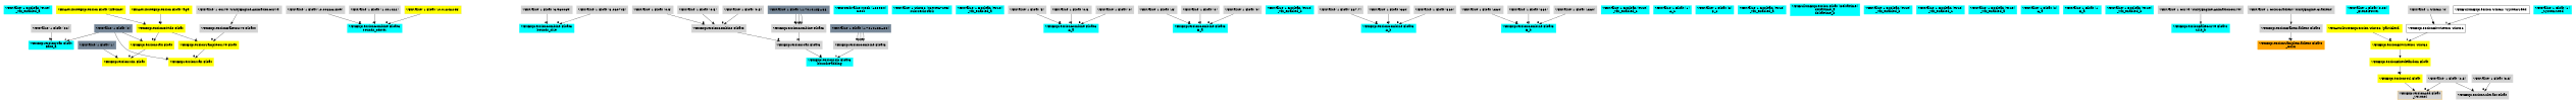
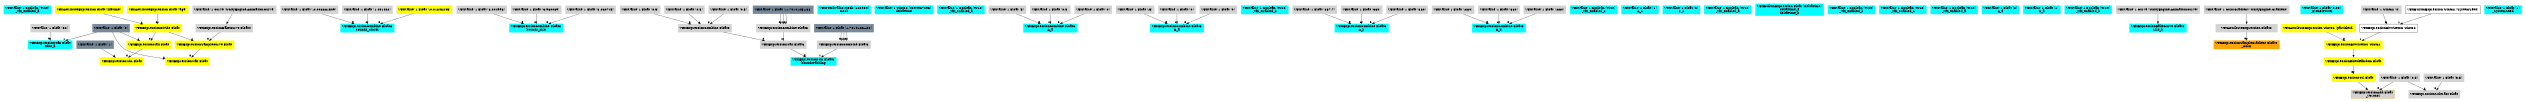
  digraph {
    node [color=lightgray shape=box style=filled]
    edge [headlabel=0]
    n1 [color=cyan label="VFXValue`1 Boolean (True)\n_vfx_enabled_a"]
    n2 [color=cyan label="VFXExpressionMax Float\nRate_a"]
    n3 [label="VFXValue`1 Float (32)"]
    n4 [color=lightslategray label="VFXValue`1 Float (0)"]
    n5 [color=yellow label="VFXExpressionMax Float"]
    n6 [color=yellow label="VFXExpressionMax Float"]
    n7 [color=yellow label="VFXExpressionMin Float"]
    n8 [color=cyan label="VFXExpressionCombine Float3\nbounds_center"]
    n9 [label="VFXValue`1 Float (-0.008661509)"]
    n10 [label="VFXValue`1 Float (1.401422)"]
    n11 [fillcolor=yellow label="VFXValue`1 Float (-0.01848245)"]
    n12 [color=cyan label="VFXExpressionCombine Float3\nbounds_size"]
+   n13 [label="VFXValue`1 Float (3.004998)"]
    n14 [label="VFXValue`1 Float (3.960069)"]
    n15 [label="VFXValue`1 Float (3.060745)"]
    n16 [color=cyan label="VFXExpressionMin Float3\nboundsPadding"]
    n17 [label="VFXExpressionMax Float3"]
    n18 [label="VFXExpressionCombine Float3"]
    n19 [label="VFXValue`1 Float (0.5)"]
    n20 [label="VFXValue`1 Float (0.5)"]
    n21 [label="VFXValue`1 Float (0.5)"]
    n22 [label="VFXExpressionCombine Float3"]
    n23 [color=lightslategray label="VFXValue`1 Float (-1.701412E+38)"]
    n24 [label="VFXExpressionCombine Float3"]
    n25 [color=lightslategray label="VFXValue`1 Float (1.701412E+38)"]
    n26 [color=cyan label="VFXMeshValue Mesh (120954)\nmesh"]
-   n27 [color=cyan label="VFXValue`1 Uint32 (4294967295)\nsubMeshMask"]
+   n27 [color=cyan label="VFXValue`1 Uint32 (4294967295)\ndeltaTime"]
    n28 [color=cyan label="VFXValue`1 Boolean (True)\n_vfx_enabled_a"]
    n29 [color=cyan label="VFXExpressionCombine Float3\nA_a"]
    n30 [label="VFXValue`1 Float (5)"]
    n31 [label="VFXValue`1 Float (0.5)"]
    n32 [label="VFXValue`1 Float (0)"]
    n33 [color=cyan label="VFXExpressionCombine Float3\nB_a"]
    n34 [label="VFXValue`1 Float (-5)"]
    n35 [label="VFXValue`1 Float (0)"]
    n36 [label="VFXValue`1 Float (0)"]
    n37 [color=cyan label="VFXValue`1 Boolean (True)\n_vfx_enabled_b"]
    n38 [color=cyan label="VFXExpressionCombine Float3\nA_b"]
    n39 [label="VFXValue`1 Float (387.7)"]
    n40 [label="VFXValue`1 Float (360)"]
    n41 [label="VFXValue`1 Float (360)"]
    n42 [color=cyan label="VFXExpressionCombine Float3\nB_b"]
    n43 [label="VFXValue`1 Float (-360)"]
    n44 [label="VFXValue`1 Float (360)"]
    n45 [label="VFXValue`1 Float (-360)"]
    n46 [color=cyan label="VFXValue`1 Boolean (True)\n_vfx_enabled_c"]
    n47 [color=cyan label="VFXValue`1 Float (1)\nA_c"]
    n48 [color=cyan label="VFXValue`1 Float (3)\nB_c"]
    n49 [color=cyan label="VFXValue`1 Boolean (True)\n_vfx_enabled_a"]
    n50 [color=cyan label="VFXBuiltInExpression Float (DeltaTime)\ndeltaTime_a\ndeltaTime_b"]
    n51 [color=cyan label="VFXValue`1 Boolean (True)\n_vfx_enabled_b"]
    n52 [color=cyan label="VFXValue`1 Boolean (True)\n_vfx_enabled_c"]
    n53 [color=cyan label="VFXValue`1 Boolean (True)\n_vfx_enabled_a"]
    n54 [color=cyan label="VFXValue`1 Float (2)\nA_a"]
    n55 [color=cyan label="VFXValue`1 Float (1)\nB_a"]
    n56 [color=cyan label="VFXValue`1 Boolean (True)\n_vfx_enabled_b"]
    n57 [color=cyan label="VFXExpressionBakeCurve Float4\nSize_b"]
    n58 [label="VFXValue`1 Curve (UnityEngine.AnimationCurve)"]
    n59 [color=orange label="VFXExpressionSampleGradient Float4\n_Color"]
-   n60 [label="VFXExpressionBakeGradient Float3"]
+   n60 [label="VFXAttributeExpression Float3"]
    n61 [label="VFXValue`1 ColorGradient (UnityEngine.Gradient)"]
    n62 [color=yellow label="VFXExpressionDivide Float"]
    n63 [color=yellow label="VFXExpressionSampleCurve Float"]
    n64 [color=yellow label="VFXAttributeExpression Float (age)"]
    n65 [color=yellow label="VFXAttributeExpression Float (lifetime)"]
    n66 [color=lightslategray label="VFXValue`1 Float (1)"]
    n67 [color=cyan label="VFXValue`1 Float (0.05)\n_FrenelPower"]
    n68 [color=orange fillcolor=lightgray label="VFXExpressionAdd Float\n_Voronoi"]
    n69 [label="VFXValue`1 Float (2.5)"]
    n70 [label="VFXExpressionSubtract Float"]
    n71 [color=yellow label="VFXExpressionMul Float"]
    n72 [color=yellow label="VFXExpressionFixedRandom Float"]
    n73 [color=yellow label="VFXExpressionBitwiseXor Uint32"]
    n74 [color=yellow label="VFXAttributeExpression Uint32 (particleId)"]
    n75 [label="VFXExpressionBitwiseXor Uint32" color="" style=""]
    n76 [label="VFXValue`1 Uint32 (0)"]
    n77 [label="VFXBuiltInExpression Uint32 (SystemSeed)" color="" style=""]
    n78 [label="VFXValue`1 Float (3.5)"]
    n79 [label="VFXExpressionBakeCurve Float4"]
    n80 [label="VFXValue`1 Curve (UnityEngine.AnimationCurve)"]
    n81 [color=cyan label="VFXValue`1 Float (1)\n_SystemSeed"]
    n3 -> n2
    n4 -> n2 [headlabel=1]
    n4 -> n5 [headlabel=1]
    n4 -> n6 [headlabel=1]
    n5 -> n7
    n9 -> n8
    n10 -> n8 [headlabel=1]
    n11 -> n8 [headlabel=2]
+   n13 -> n12
    n14 -> n12 [headlabel=1]
    n15 -> n12 [headlabel=2]
    n17 -> n16
    n18 -> n17
    n19 -> n18
    n20 -> n18 [headlabel=1]
    n21 -> n18 [headlabel=2]
    n22 -> n17 [headlabel=1]
    n23 -> n22
    n23 -> n22 [headlabel=1]
    n23 -> n22 [headlabel=2]
    n24 -> n16 [headlabel=1]
    n25 -> n24
    n25 -> n24 [headlabel=1]
    n25 -> n24 [headlabel=2]
    n30 -> n29
    n31 -> n29 [headlabel=1]
    n32 -> n29 [headlabel=2]
    n34 -> n33
    n35 -> n33 [headlabel=1]
    n36 -> n33 [headlabel=2]
    n39 -> n38
    n40 -> n38 [headlabel=1]
    n41 -> n38 [headlabel=2]
    n43 -> n42
    n44 -> n42 [headlabel=1]
    n45 -> n42 [headlabel=2]
    n58 -> n57 [headlabel=""]
    n60 -> n59
    n61 -> n60 [headlabel=""]
    n62 -> n5
    n62 -> n63 [headlabel=1]
    n63 -> n6
    n64 -> n62
    n65 -> n62 [headlabel=1]
    n66 -> n7 [headlabel=1]
    n69 -> n68
    n69 -> n70 [headlabel=1]
    n71 -> n68 [headlabel=1]
    n72 -> n71
    n73 -> n72 [headlabel=""]
    n74 -> n73
    n75 -> n73 [headlabel=1]
    n76 -> n75
    n77 -> n75 [headlabel=1]
    n78 -> n70
    n79 -> n63
    n80 -> n79 [headlabel=""]
  }
